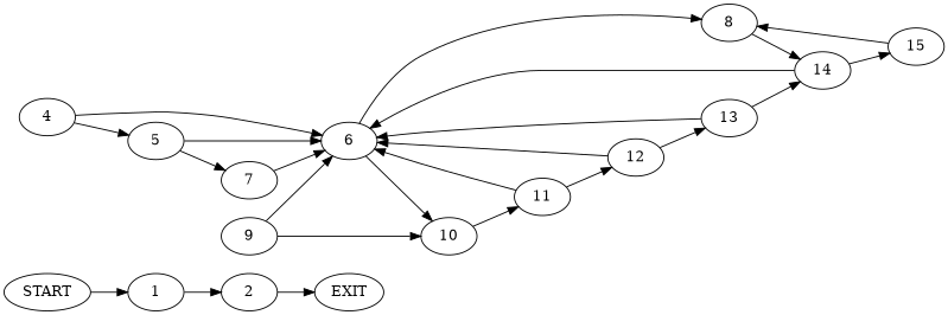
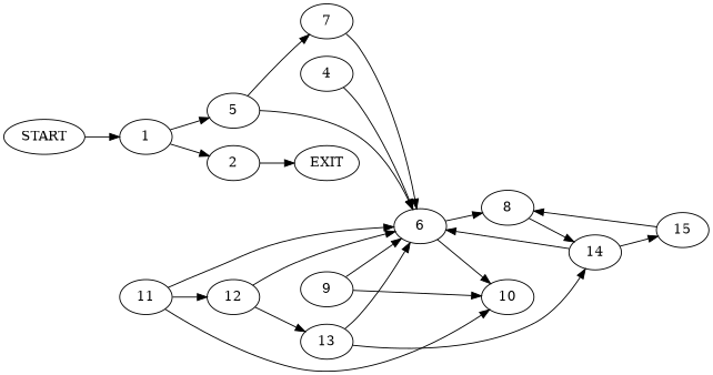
  digraph {
    fontname="DejaVu Serif"
    rankdir=LR
    node [fontname="DejaVu Serif"]
    edge [fontname="DejaVu Serif"]
    n1 [label=START]
    1
    2
    n4 [label=EXIT]
    4
    5
    6
    7
    8
    10
    14
    9
    11
    12
    13
    15
    n1 -> 1
    1 -> 2
    2 -> n4
-   4 -> 5
+   1 -> 5
    4 -> 6
    5 -> 6
    5 -> 7
    6 -> 8
    6 -> 10
    7 -> 6
    8 -> 14
-   10 -> 11
+   11 -> 10
    14 -> 6
    14 -> 15
    9 -> 6
    9 -> 10
    11 -> 6
    11 -> 12
    12 -> 6
    12 -> 13
    13 -> 6
    13 -> 14
    15 -> 8
  }
